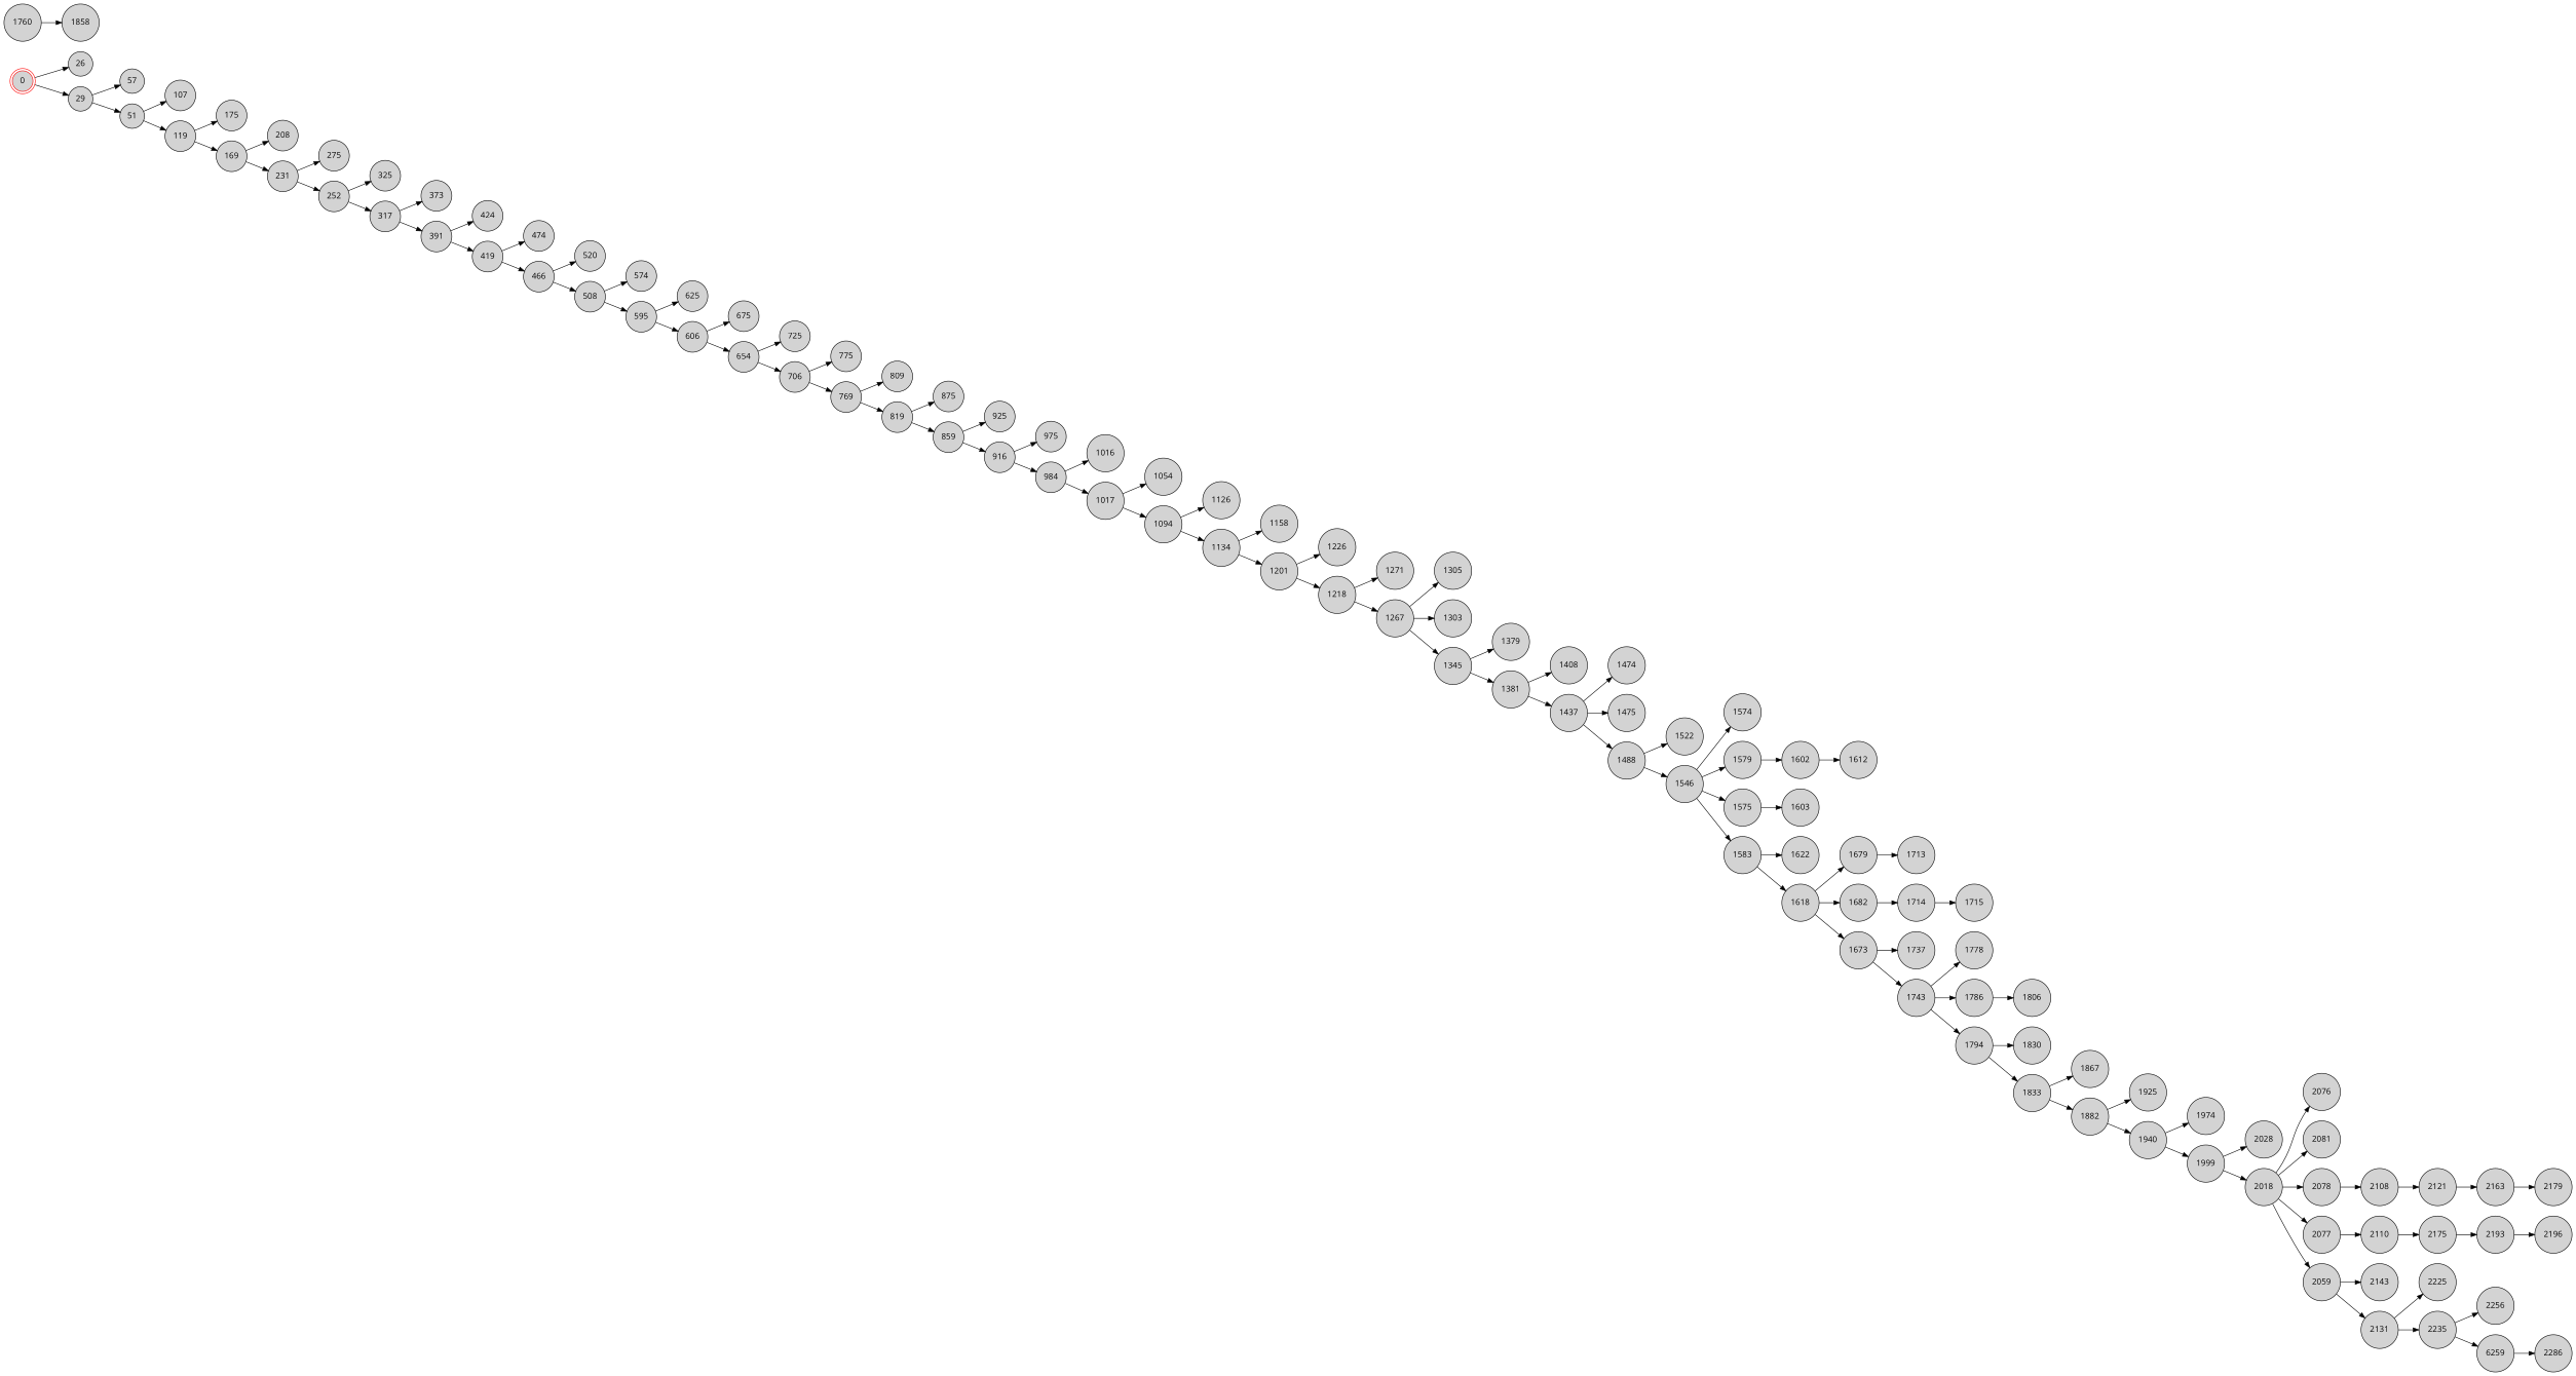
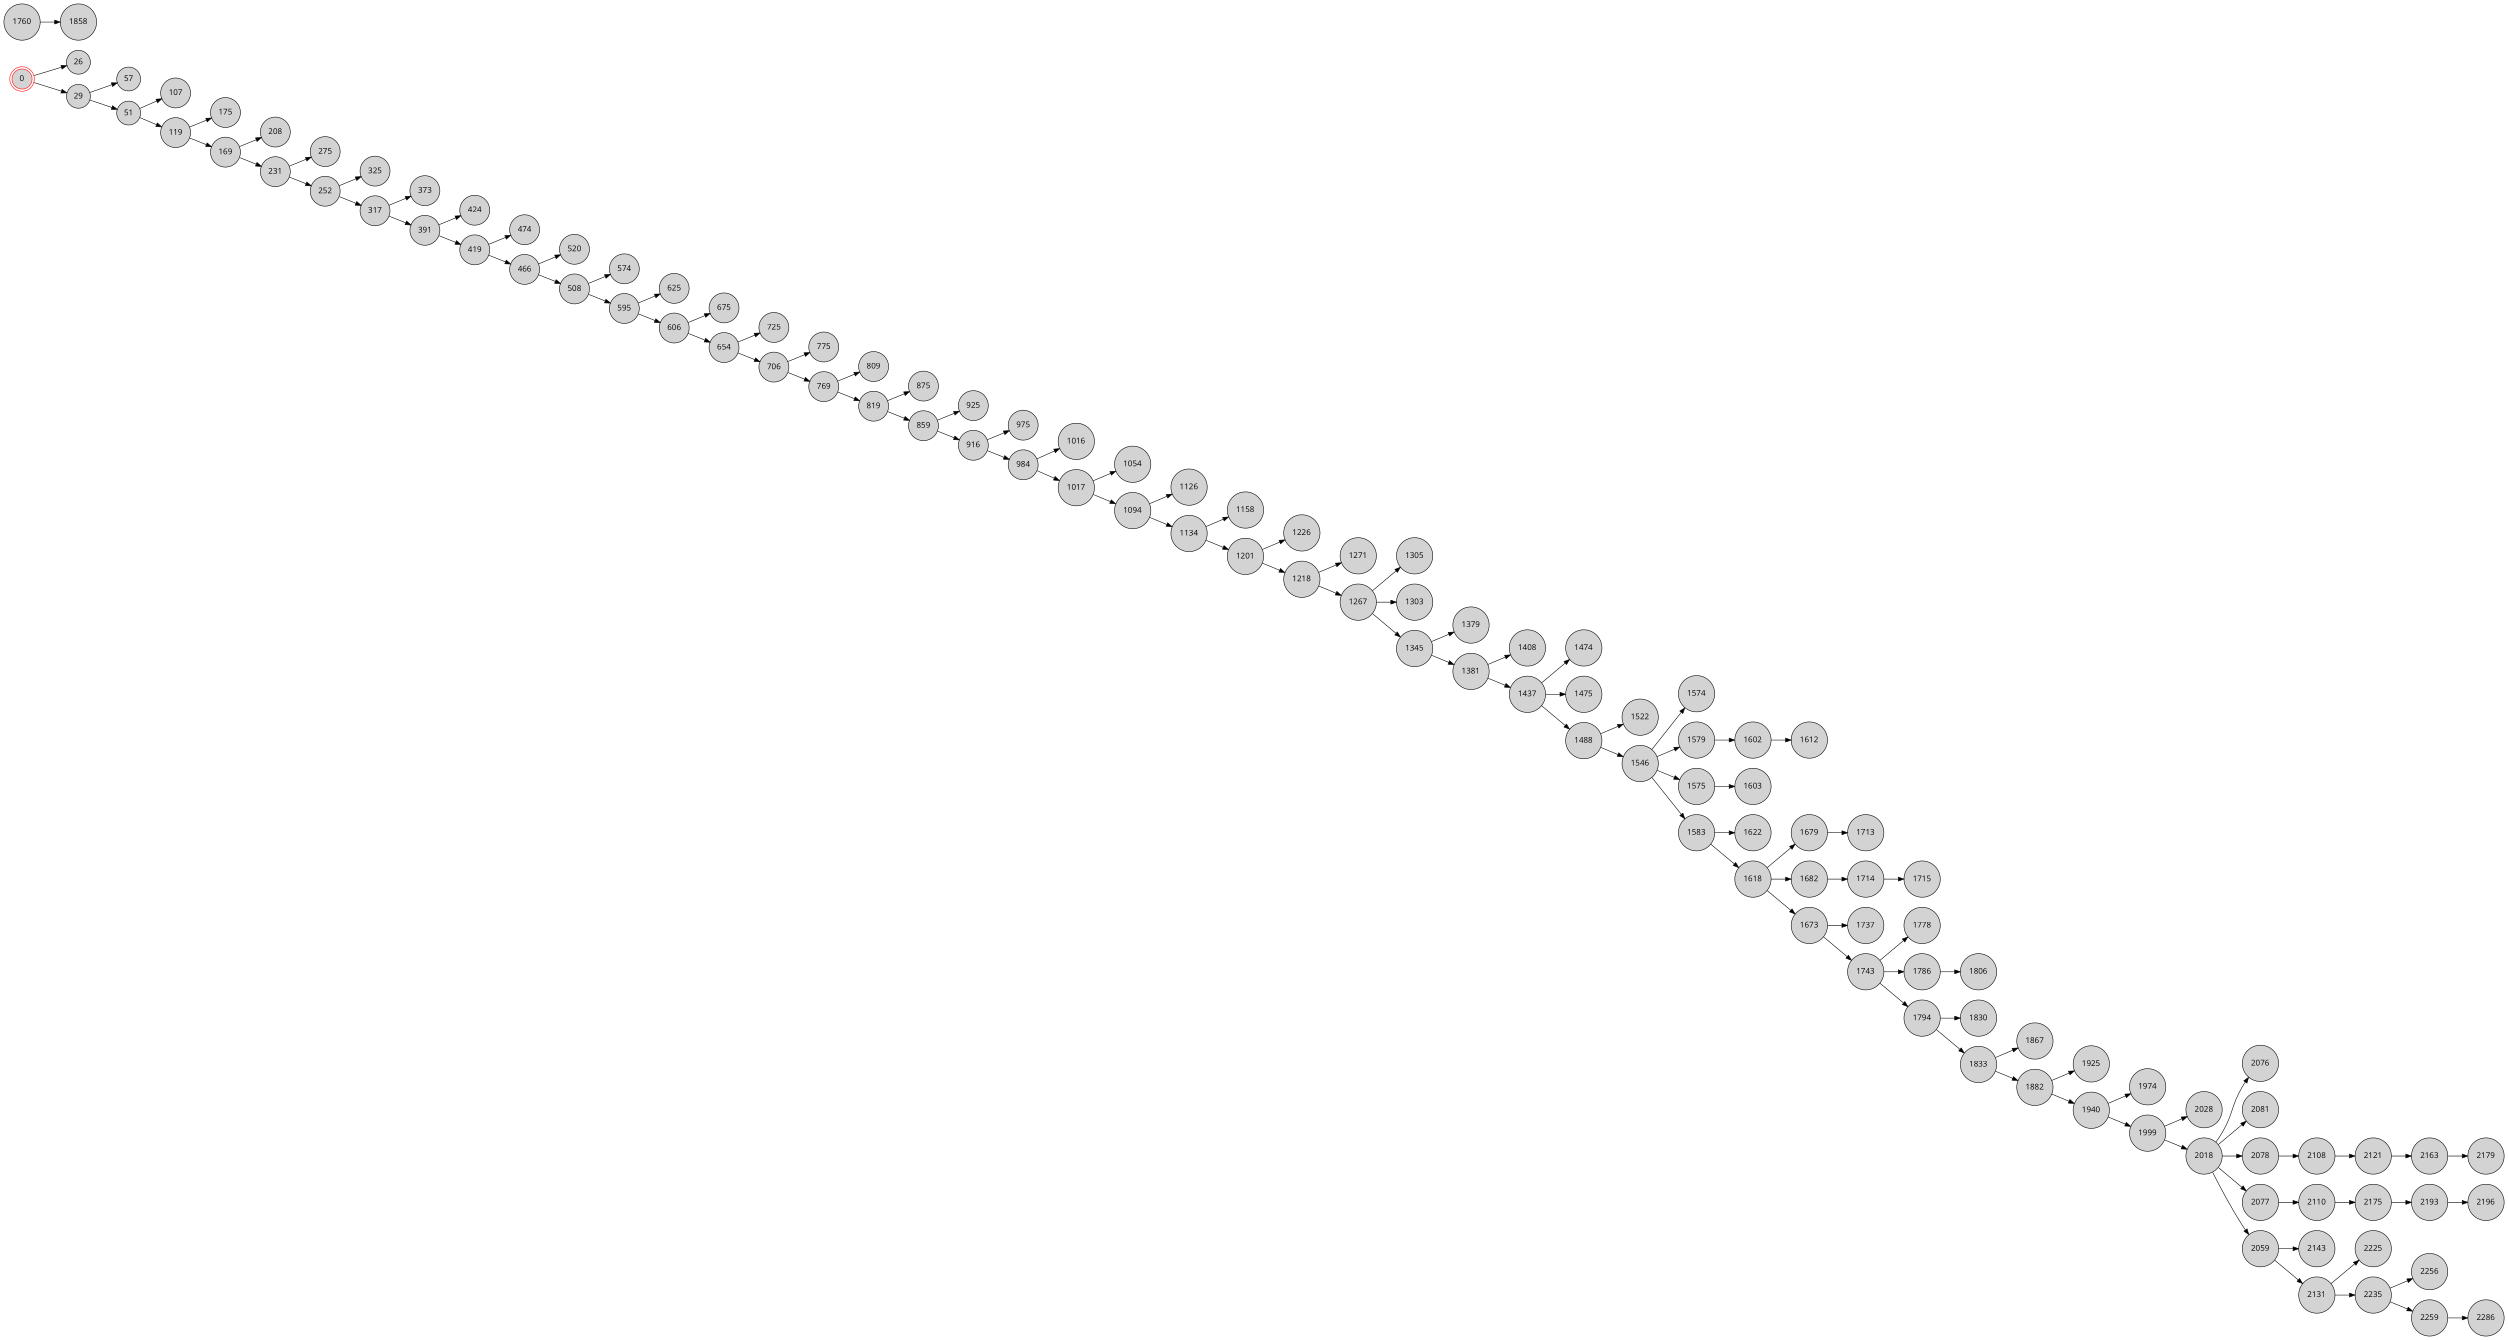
  digraph {
    fontname="Open Sans"
    rankdir=LR
    node [fillcolor=lightgray fontname="Open Sans" shape=circle style=filled]
    edge [fontname="Open Sans"]
    0 [color=red shape=doublecircle]
    26
    29
    57
    n5 [label=51]
    107
    119
    175
    169
    208
    231
    275
    252
    325
    317
    373
    391
    424
    419
    474
    466
    520
    508
    574
    595
    625
    606
    675
    654
    725
    706
    775
    769
    809
    819
    875
    859
    925
    916
    975
    984
    1016
    1017
    1054
    1094
    1126
    1134
    1158
    1201
    1226
    1218
    1271
    1267
    1305
    1303
    1345
    1379
    1381
    1408
    1437
    1474
    1475
    1488
    1522
    1546
    1574
    1579
    1575
    1583
    1602
    1603
    1622
    1618
    1612
    1679
    1682
    1673
    1713
    1714
    1737
    1743
    1715
    1778
    1786
    1794
    1760
    1858
    1806
    1830
    1833
    1867
    1882
    1925
    1940
    1974
    1999
    2028
    2018
    2076
    2081
    2078
    2077
    2059
    2108
    2110
    2143
    2131
    2121
    2175
    2163
    2225
    2235
    2179
    2193
    2196
    2256
-   2259 [label=6259]
+   2259
    2286
    0 -> 26
    0 -> 29
    29 -> 57
    29 -> n5
    n5 -> 107
    n5 -> 119
    119 -> 175
    119 -> 169
    169 -> 208
    169 -> 231
    231 -> 275
    231 -> 252
    252 -> 325
    252 -> 317
    317 -> 373
    317 -> 391
    391 -> 424
    391 -> 419
    419 -> 474
    419 -> 466
    466 -> 520
    466 -> 508
    508 -> 574
    508 -> 595
    595 -> 625
    595 -> 606
    606 -> 675
    606 -> 654
    654 -> 725
    654 -> 706
    706 -> 775
    706 -> 769
    769 -> 809
    769 -> 819
    819 -> 875
    819 -> 859
    859 -> 925
    859 -> 916
    916 -> 975
    916 -> 984
    984 -> 1016
    984 -> 1017
    1017 -> 1054
    1017 -> 1094
    1094 -> 1126
    1094 -> 1134
    1134 -> 1158
    1134 -> 1201
    1201 -> 1226
    1201 -> 1218
    1218 -> 1271
    1218 -> 1267
    1267 -> 1305
    1267 -> 1303
    1267 -> 1345
    1345 -> 1379
    1345 -> 1381
    1381 -> 1408
    1381 -> 1437
    1437 -> 1474
    1437 -> 1475
    1437 -> 1488
    1488 -> 1522
    1488 -> 1546
    1546 -> 1574
    1546 -> 1579
    1546 -> 1575
    1546 -> 1583
    1579 -> 1602
    1575 -> 1603
    1583 -> 1622
    1583 -> 1618
    1602 -> 1612
    1618 -> 1679
    1618 -> 1682
    1618 -> 1673
    1679 -> 1713
    1682 -> 1714
    1673 -> 1737
    1673 -> 1743
    1714 -> 1715
    1743 -> 1778
    1743 -> 1786
    1743 -> 1794
    1786 -> 1806
    1794 -> 1830
    1794 -> 1833
    1760 -> 1858
    1833 -> 1867
    1833 -> 1882
    1882 -> 1925
    1882 -> 1940
    1940 -> 1974
    1940 -> 1999
    1999 -> 2028
    1999 -> 2018
    2018 -> 2076
    2018 -> 2081
    2018 -> 2078
    2018 -> 2077
    2018 -> 2059
    2078 -> 2108
    2077 -> 2110
    2059 -> 2143
    2059 -> 2131
    2108 -> 2121
    2110 -> 2175
    2131 -> 2225
    2131 -> 2235
    2121 -> 2163
    2175 -> 2193
    2163 -> 2179
    2235 -> 2256
    2235 -> 2259
    2193 -> 2196
    2259 -> 2286
  }
